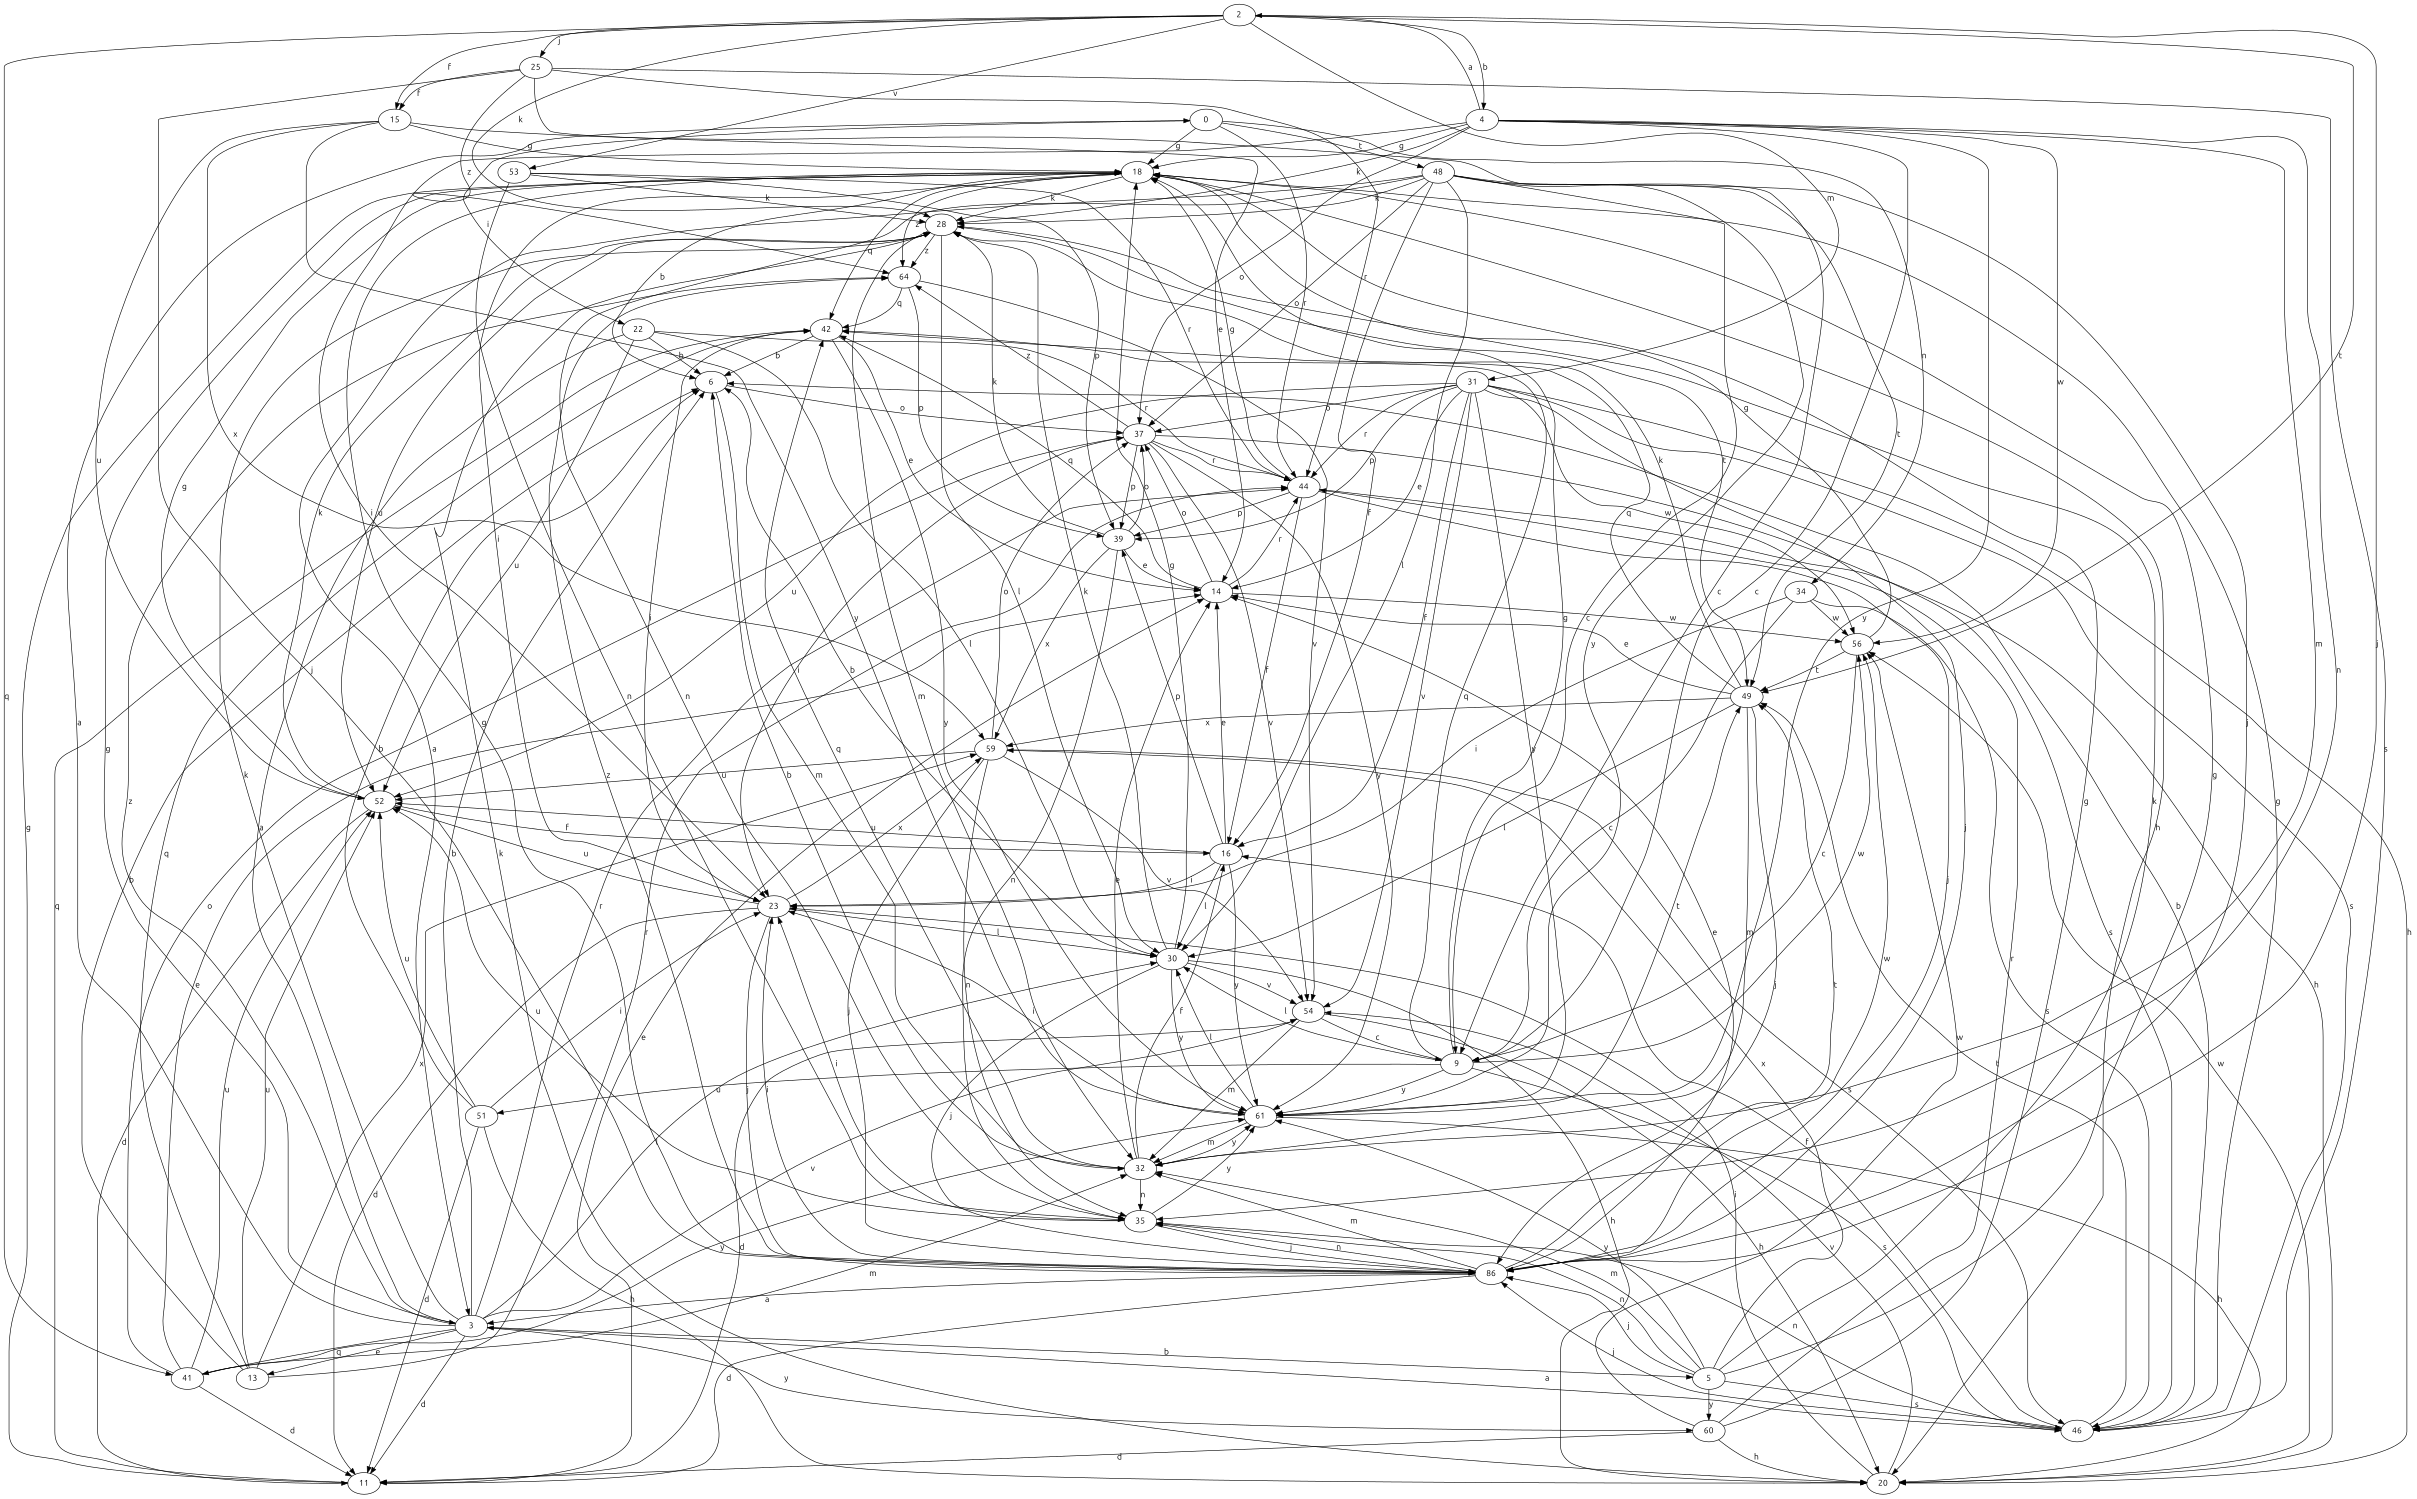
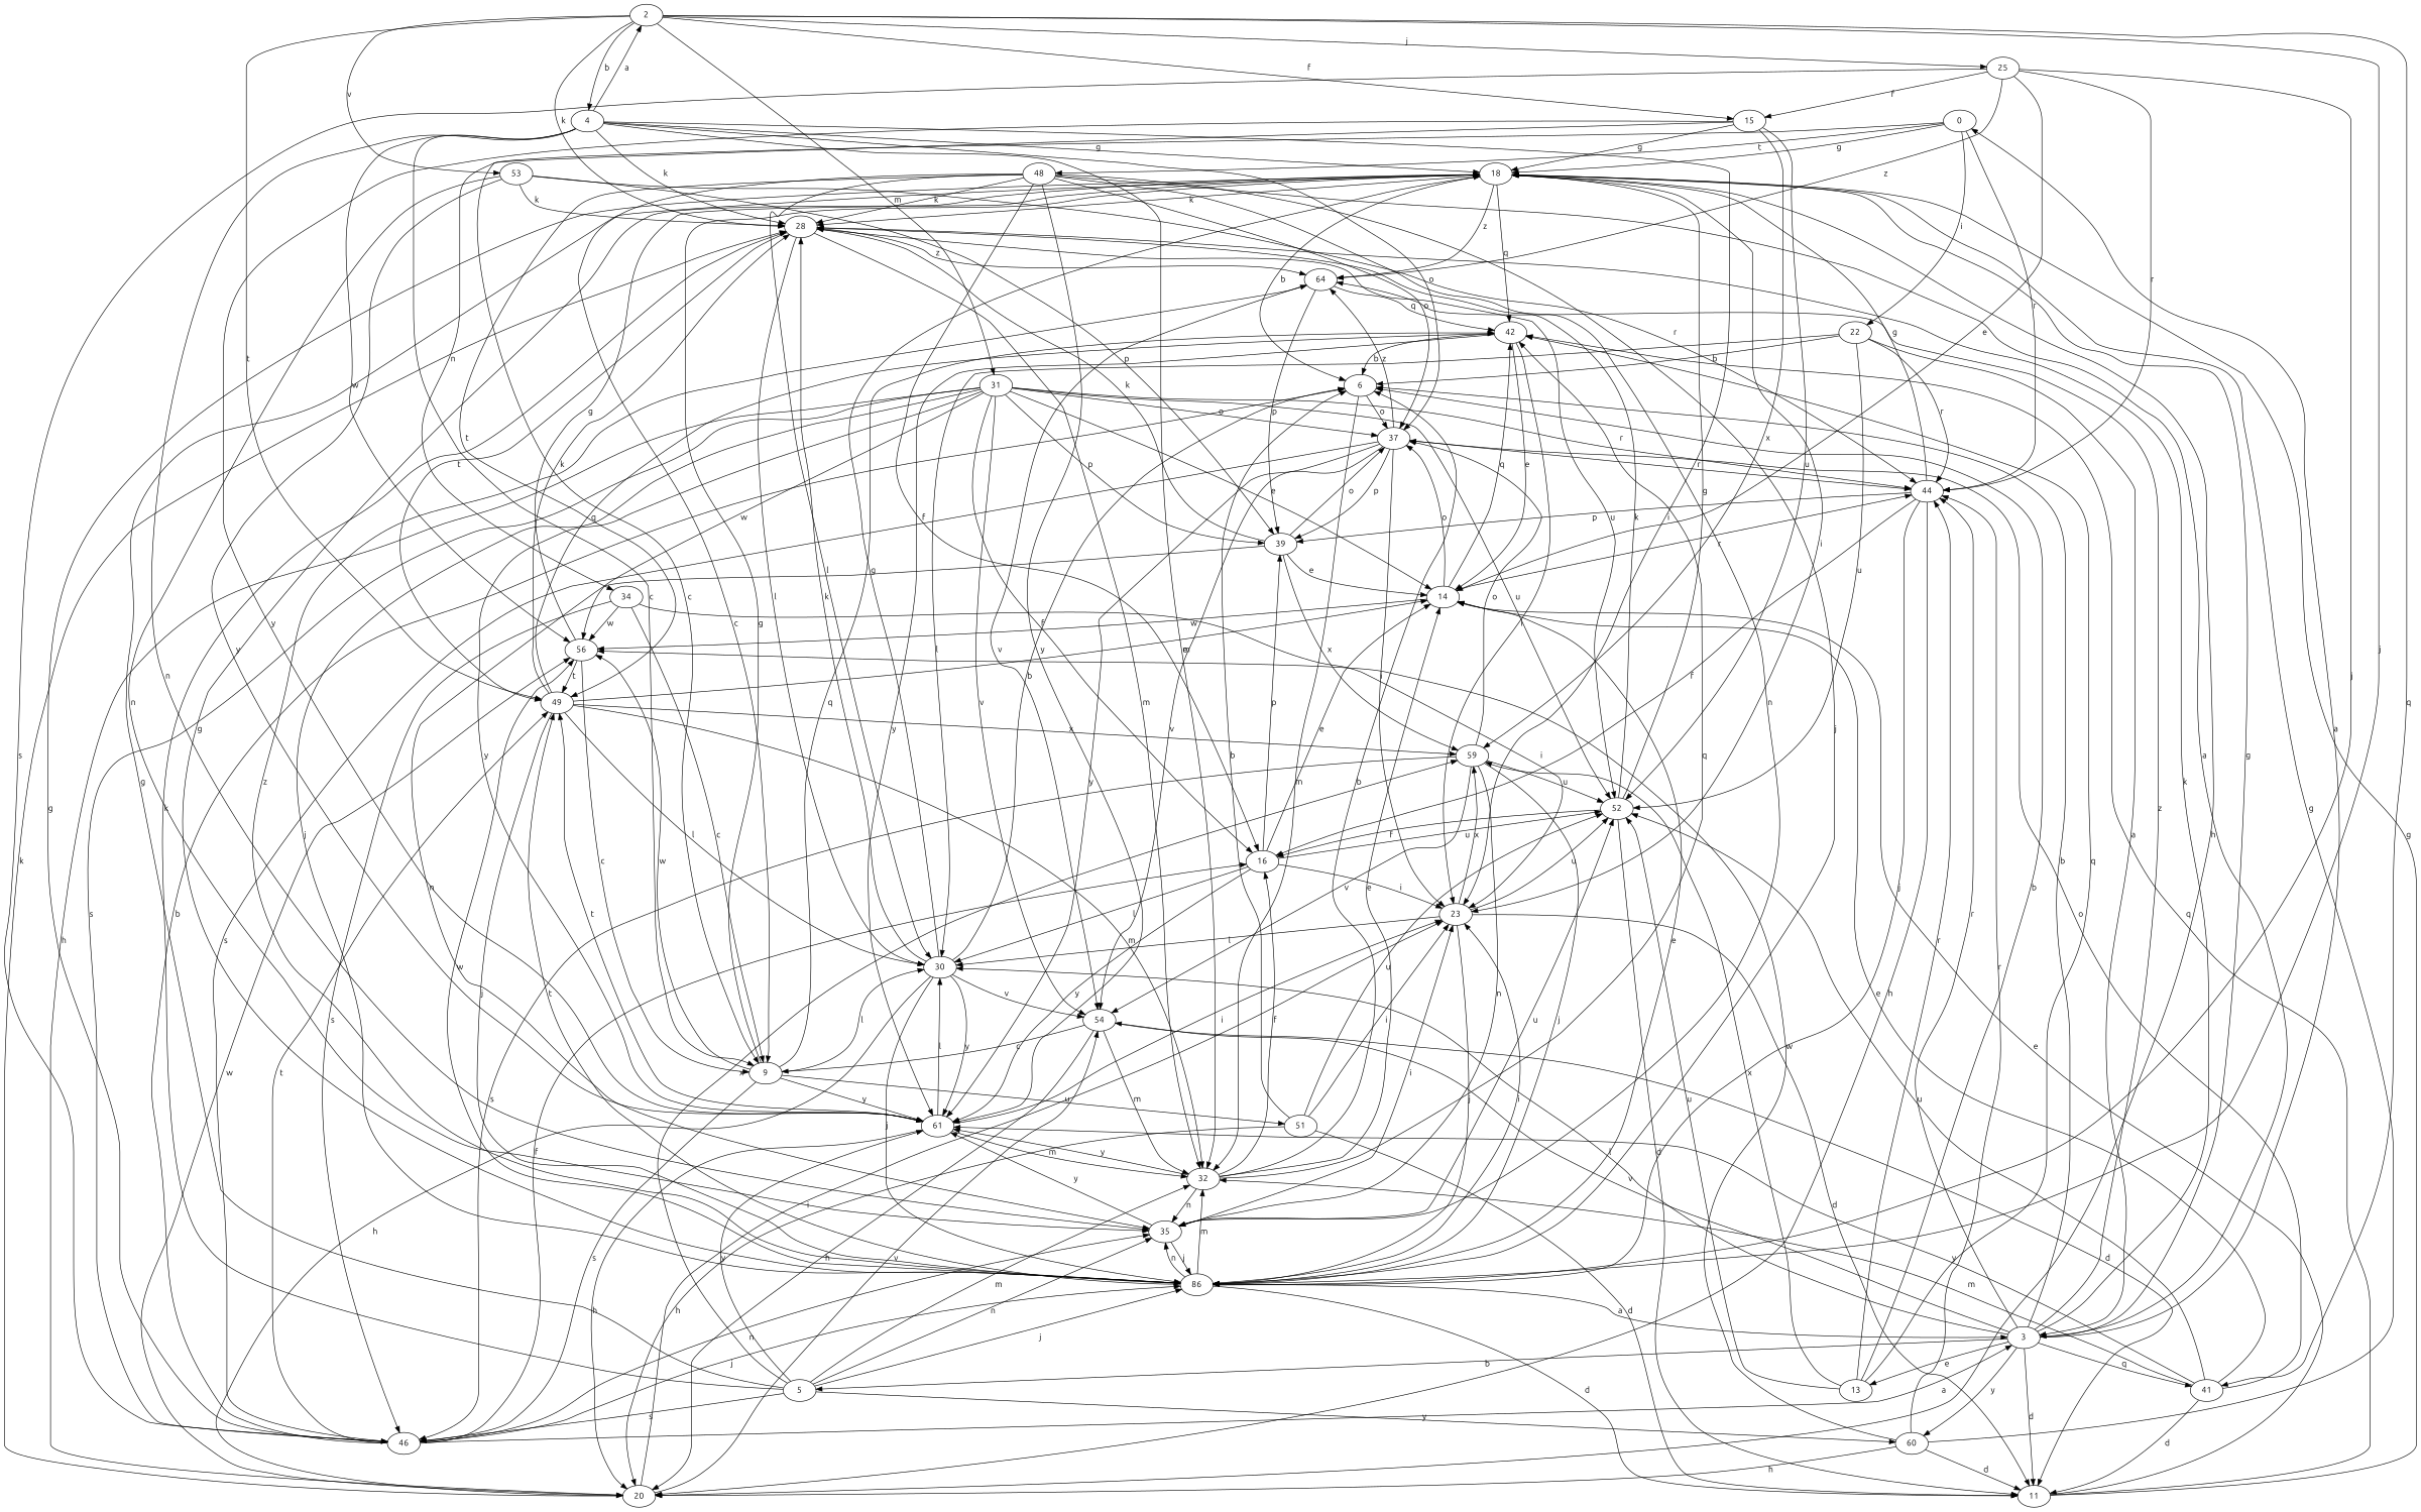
  strict digraph {
    fontname=Ubuntu
    node [fontname=Ubuntu]
    edge [fontname=Ubuntu]
    0
    18
    22
    34
    44
    48
    28
    6
    64
    23
    42
    20
    3
    30
    52
    9
    56
    46
    n19 [label=86]
    16
    39
    49
    35
    37
    61
    2
    4
    15
    25
    31
    41
    53
    32
    59
    14
    11
    54
    5
    13
    60
    51
    0 -> 18 [label=g]
    0 -> 22 [label=i]
    0 -> 34 [label=n]
    0 -> 44 [label=r]
    0 -> 48 [label=t]
    18 -> 28 [label=k]
    18 -> 6 [label=b]
    18 -> 64 [label=z]
    18 -> 23 [label=i]
    18 -> 42 [label=q]
    18 -> 20 [label=h]
    22 -> 44 [label=r]
    22 -> 6 [label=b]
    22 -> 3 [label=a]
    22 -> 30 [label=l]
    22 -> 52 [label=u]
    34 -> 23 [label=i]
    34 -> 9 [label=c]
    34 -> 56 [label=w]
    34 -> 46 [label=s]
    44 -> 18 [label=g]
    44 -> 20 [label=h]
    44 -> n19 [label=j]
    44 -> 16 [label=f]
    44 -> 39 [label=p]
    48 -> 28 [label=k]
    48 -> 3 [label=a]
    48 -> 30 [label=l]
    48 -> 9 [label=c]
    48 -> n19 [label=j]
    48 -> 16 [label=f]
    48 -> 49 [label=t]
    48 -> 35 [label=n]
    48 -> 37 [label=o]
    48 -> 61 [label=y]
    28 -> 64 [label=z]
    28 -> 30 [label=l]
    28 -> 52 [label=u]
    28 -> 49 [label=t]
    28 -> 32 [label=m]
    6 -> 37 [label=o]
    6 -> 32 [label=m]
    64 -> 42 [label=q]
    64 -> 39 [label=p]
    64 -> 54 [label=v]
    23 -> 30 [label=l]
    23 -> 52 [label=u]
    23 -> n19 [label=j]
    23 -> 59 [label=x]
    23 -> 11 [label=d]
    42 -> 6 [label=b]
    42 -> 23 [label=i]
    42 -> 61 [label=y]
    42 -> 14 [label=e]
    20 -> 28 [label=k]
    20 -> 23 [label=i]
    20 -> 56 [label=w]
    20 -> 54 [label=v]
    3 -> 0 [label=a]
    3 -> 18 [label=g]
    3 -> 44 [label=r]
    3 -> 28 [label=k]
    3 -> 6 [label=b]
    3 -> 64 [label=z]
    3 -> 30 [label=l]
    3 -> 41 [label=q]
    3 -> 11 [label=d]
    3 -> 54 [label=v]
    3 -> 5 [label=b]
    3 -> 13 [label=e]
    3 -> 60 [label=y]
    30 -> 18 [label=g]
    30 -> 28 [label=k]
    30 -> 6 [label=b]
    30 -> 20 [label=h]
    30 -> n19 [label=j]
    30 -> 61 [label=y]
    30 -> 54 [label=v]
    52 -> 18 [label=g]
    52 -> 28 [label=k]
    52 -> 16 [label=f]
    52 -> 11 [label=d]
    9 -> 18 [label=g]
    9 -> 42 [label=q]
    9 -> 30 [label=l]
    9 -> 56 [label=w]
    9 -> 46 [label=s]
    9 -> 61 [label=y]
    9 -> 51 [label=u]
    56 -> 18 [label=g]
    56 -> 9 [label=c]
    56 -> 49 [label=t]
    46 -> 18 [label=g]
    46 -> 6 [label=b]
    46 -> 3 [label=a]
    46 -> n19 [label=j]
    46 -> 16 [label=f]
    46 -> 49 [label=t]
    46 -> 35 [label=n]
    n19 -> 18 [label=g]
    n19 -> 64 [label=z]
    n19 -> 23 [label=i]
    n19 -> 3 [label=a]
    n19 -> 56 [label=w]
    n19 -> 49 [label=t]
    n19 -> 35 [label=n]
    n19 -> 32 [label=m]
    n19 -> 14 [label=e]
    n19 -> 11 [label=d]
    16 -> 23 [label=i]
    16 -> 30 [label=l]
    16 -> 52 [label=u]
    16 -> 39 [label=p]
    16 -> 61 [label=y]
    16 -> 14 [label=e]
    39 -> 28 [label=k]
    39 -> 35 [label=n]
    39 -> 37 [label=o]
    39 -> 59 [label=x]
    39 -> 14 [label=e]
    49 -> 28 [label=k]
    49 -> 42 [label=q]
    49 -> 30 [label=l]
    49 -> n19 [label=j]
    49 -> 32 [label=m]
    49 -> 59 [label=x]
    49 -> 14 [label=e]
    35 -> 23 [label=i]
    35 -> 52 [label=u]
    35 -> n19 [label=j]
    35 -> 61 [label=y]
    37 -> 44 [label=r]
    37 -> 64 [label=z]
    37 -> 23 [label=i]
    37 -> 46 [label=s]
    37 -> 39 [label=p]
    37 -> 61 [label=y]
    37 -> 54 [label=v]
    61 -> 23 [label=i]
    61 -> 20 [label=h]
    61 -> 30 [label=l]
    61 -> 49 [label=t]
    61 -> 32 [label=m]
    2 -> 28 [label=k]
    2 -> n19 [label=j]
    2 -> 49 [label=t]
    2 -> 4 [label=b]
    2 -> 15 [label=f]
    2 -> 25 [label=j]
    2 -> 31 [label=m]
    2 -> 41 [label=q]
    2 -> 53 [label=v]
    4 -> 18 [label=g]
    4 -> 28 [label=k]
    4 -> 23 [label=i]
    4 -> 9 [label=c]
    4 -> 56 [label=w]
    4 -> 35 [label=n]
    4 -> 37 [label=o]
    4 -> 2 [label=a]
    4 -> 32 [label=m]
    15 -> 18 [label=g]
    15 -> 52 [label=u]
    15 -> 9 [label=c]
    15 -> 61 [label=y]
    15 -> 59 [label=x]
    25 -> 44 [label=r]
    25 -> 64 [label=z]
    25 -> 46 [label=s]
    25 -> n19 [label=j]
    25 -> 15 [label=f]
    25 -> 14 [label=e]
    31 -> 44 [label=r]
    31 -> 20 [label=h]
    31 -> 52 [label=u]
    31 -> 56 [label=w]
    31 -> 46 [label=s]
    31 -> n19 [label=j]
    31 -> 16 [label=f]
    31 -> 39 [label=p]
    31 -> 37 [label=o]
    31 -> 61 [label=y]
    31 -> 14 [label=e]
    31 -> 54 [label=v]
    41 -> 52 [label=u]
    41 -> 37 [label=o]
    41 -> 61 [label=y]
    41 -> 32 [label=m]
    41 -> 14 [label=e]
    41 -> 11 [label=d]
    53 -> 44 [label=r]
    53 -> 28 [label=k]
    53 -> 39 [label=p]
    53 -> 35 [label=n]
-   4 -> 61 [label=y]
+   53 -> 61 [label=y]
    32 -> 6 [label=b]
    32 -> 42 [label=q]
    32 -> 16 [label=f]
    32 -> 35 [label=n]
    32 -> 61 [label=y]
    32 -> 14 [label=e]
    59 -> 52 [label=u]
    59 -> 46 [label=s]
    59 -> n19 [label=j]
    59 -> 35 [label=n]
    59 -> 37 [label=o]
    59 -> 54 [label=v]
    14 -> 44 [label=r]
    14 -> 42 [label=q]
    14 -> 56 [label=w]
    14 -> 37 [label=o]
    11 -> 18 [label=g]
    11 -> 42 [label=q]
    11 -> 14 [label=e]
    54 -> 20 [label=h]
    54 -> 9 [label=c]
    54 -> 32 [label=m]
    54 -> 11 [label=d]
    5 -> 18 [label=g]
    5 -> 28 [label=k]
    5 -> 46 [label=s]
    5 -> n19 [label=j]
    5 -> 35 [label=n]
    5 -> 61 [label=y]
    5 -> 32 [label=m]
    5 -> 59 [label=x]
    5 -> 60 [label=y]
    13 -> 44 [label=r]
    13 -> 6 [label=b]
    13 -> 42 [label=q]
    13 -> 52 [label=u]
    13 -> 59 [label=x]
    60 -> 18 [label=g]
    60 -> 44 [label=r]
    60 -> 20 [label=h]
    60 -> 56 [label=w]
    60 -> 11 [label=d]
    51 -> 6 [label=b]
    51 -> 23 [label=i]
    51 -> 20 [label=h]
    51 -> 52 [label=u]
    51 -> 11 [label=d]
  }
